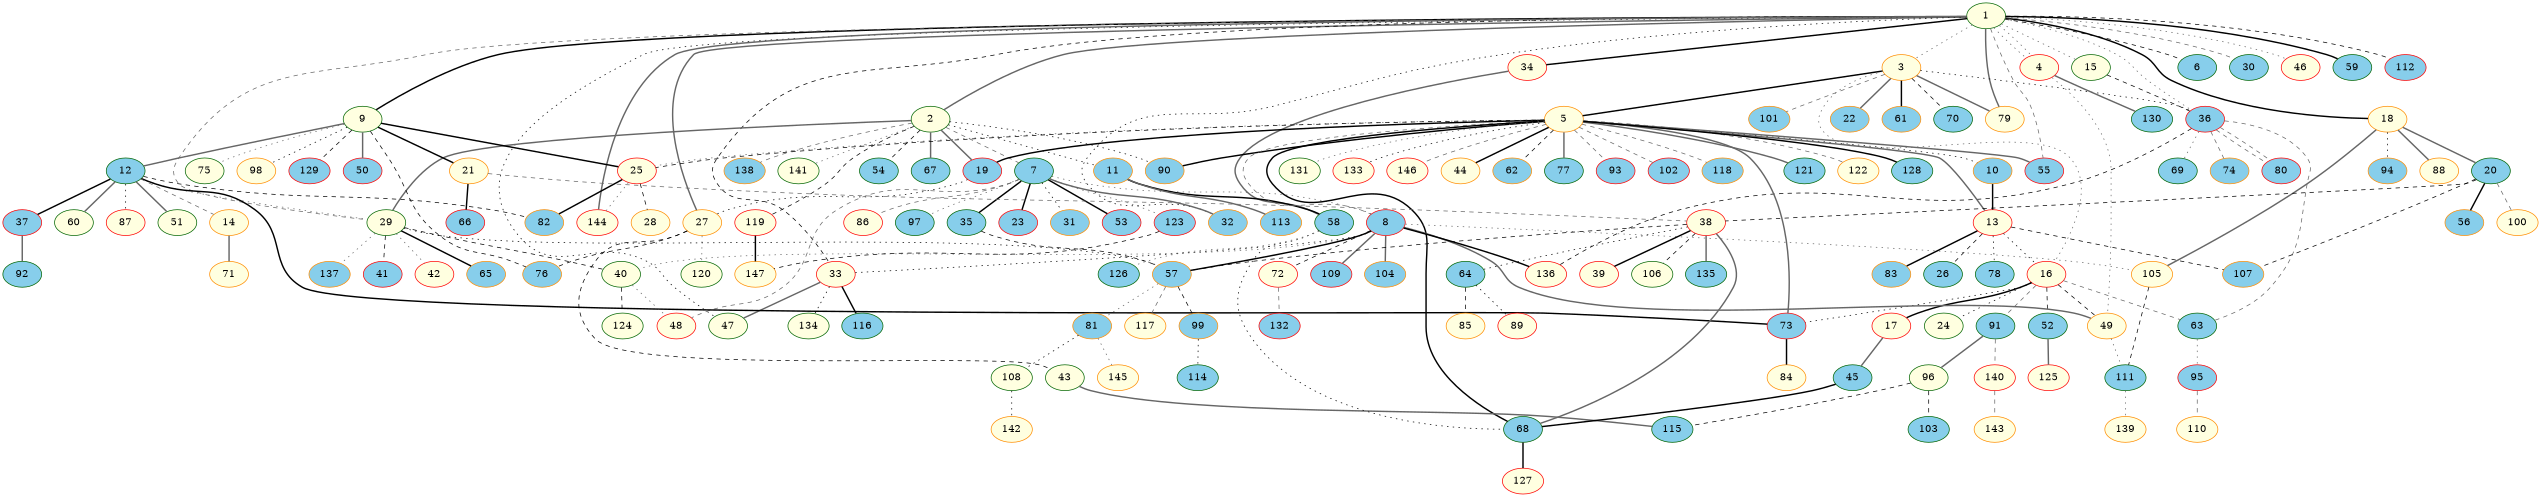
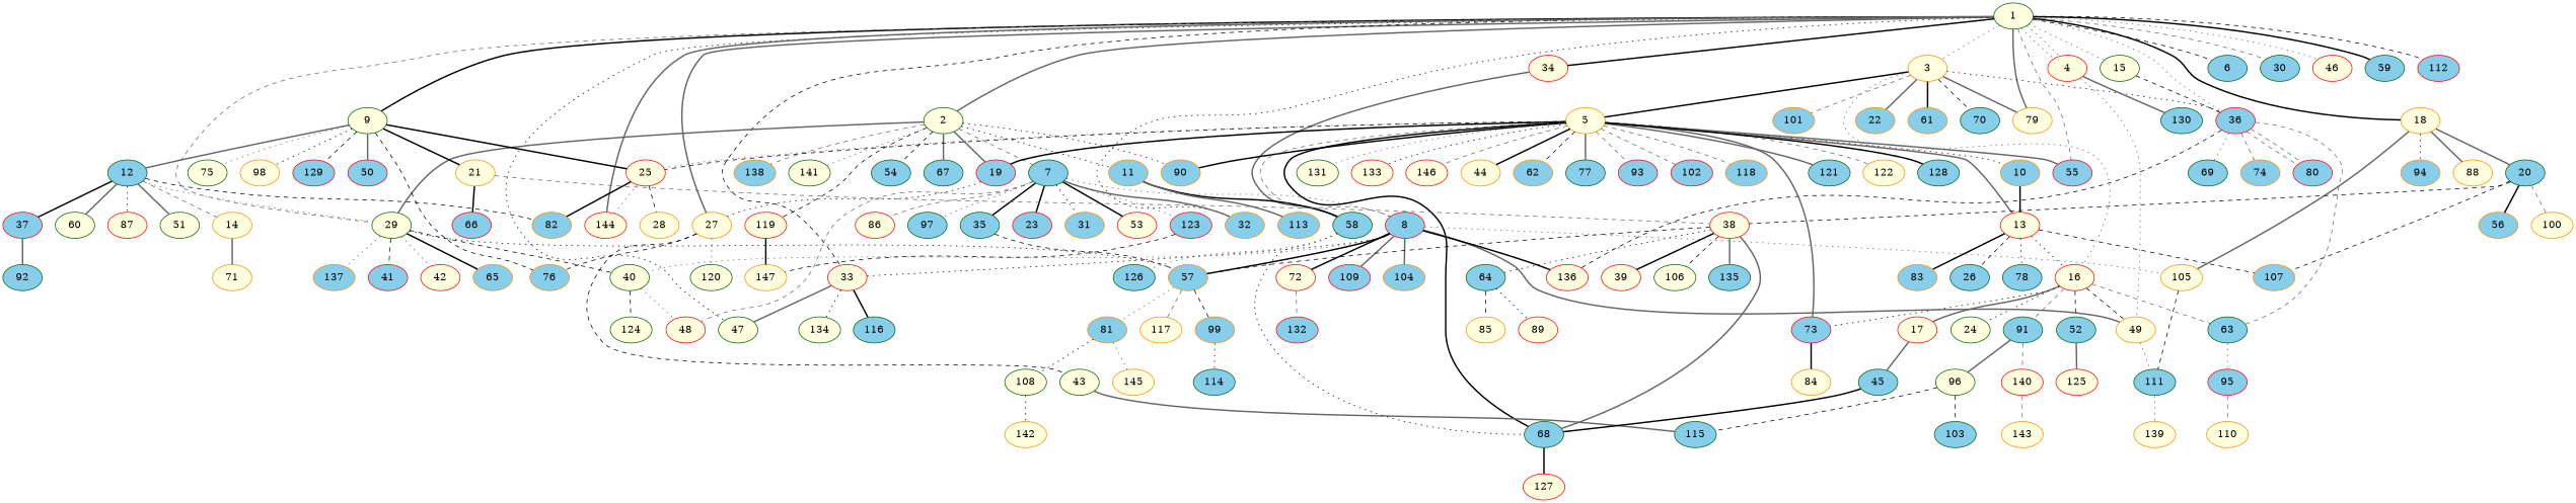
  graph {
    node [color=darkgreen fillcolor=skyblue style=filled]
    edge [color=gray40 style=bold]
    1 [fillcolor=lightyellow]
    2 [fillcolor=lightyellow]
    3 [color=darkorange fillcolor=lightyellow]
    4 [color=red fillcolor=lightyellow]
    6
    9 [fillcolor=lightyellow]
    15 [fillcolor=lightyellow]
    18 [color=darkorange fillcolor=lightyellow]
    27 [color=darkorange fillcolor=lightyellow]
    29 [fillcolor=lightyellow]
    30
    32 [color=darkorange]
    33 [color=red fillcolor=lightyellow]
    34 [color=red fillcolor=lightyellow]
    36 [color=red]
    46 [color=red fillcolor=lightyellow]
    47 [fillcolor=lightyellow]
    55 [color=red]
    59
    79 [color=darkorange fillcolor=lightyellow]
    112 [color=red]
    144 [color=red fillcolor=lightyellow]
    7
    11 [color=darkorange]
    19 [color=red]
    54
    67
    90 [color=darkorange]
    119 [color=red fillcolor=lightyellow]
    138 [color=darkorange]
    141 [fillcolor=lightyellow]
    5 [color=darkorange fillcolor=lightyellow]
    16 [color=red fillcolor=lightyellow]
    22 [color=darkorange]
    61 [color=darkorange]
    70
    101 [color=darkorange]
    49 [color=darkorange fillcolor=lightyellow]
    130
    25 [color=red fillcolor=lightyellow]
    12
    21 [color=darkorange fillcolor=lightyellow]
    50 [color=red]
    75 [fillcolor=lightyellow]
    76 [color=darkorange]
    98 [color=darkorange fillcolor=lightyellow]
    129 [color=red]
    105 [color=darkorange fillcolor=lightyellow]
    20
    88 [color=darkorange fillcolor=lightyellow]
    94 [color=darkorange]
    43 [fillcolor=lightyellow]
    120 [fillcolor=lightyellow]
    40 [fillcolor=lightyellow]
    57 [color=darkorange]
    41 [color=red]
    42 [color=red fillcolor=lightyellow]
    65 [color=darkorange]
    137 [color=darkorange]
    116
    134 [fillcolor=lightyellow]
    58
    136 [color=red fillcolor=lightyellow]
    63
    69
    74 [color=darkorange]
    80 [color=red]
    8 [color=red]
    23 [color=red]
    31 [color=darkorange]
    35
    48 [color=red fillcolor=lightyellow]
-   53 [color=red]
+   53 [color=red fillcolor=lightyellow]
    86 [color=red fillcolor=lightyellow]
    97
    123 [color=red]
    113 [color=darkorange]
    147 [color=darkorange fillcolor=lightyellow]
    10 [color=darkorange]
    13 [color=red fillcolor=lightyellow]
    44 [color=darkorange fillcolor=lightyellow]
    62 [color=darkorange]
    68
    73 [color=red]
    77
    93 [color=red]
    102 [color=red]
    118 [color=darkorange]
    121
    122 [color=darkorange fillcolor=lightyellow]
    128
    131 [fillcolor=lightyellow]
    133 [color=red fillcolor=lightyellow]
    146 [color=red fillcolor=lightyellow]
    17 [color=red fillcolor=lightyellow]
    24 [fillcolor=lightyellow]
    52
    91
    111
    72 [color=red fillcolor=lightyellow]
    104 [color=darkorange]
    109 [color=red]
    26
    78
    83 [color=darkorange]
    107 [color=darkorange]
    82 [color=darkorange]
    28 [color=darkorange fillcolor=lightyellow]
    127 [color=red fillcolor=lightyellow]
    84 [color=darkorange fillcolor=lightyellow]
    124 [fillcolor=lightyellow]
    81 [color=darkorange]
    99 [color=darkorange]
    117 [color=darkorange fillcolor=lightyellow]
    132 [color=red]
    14 [color=darkorange fillcolor=lightyellow]
    37 [color=red]
    51 [fillcolor=lightyellow]
    60 [fillcolor=lightyellow]
    87 [color=red fillcolor=lightyellow]
    38 [color=red fillcolor=lightyellow]
    66 [color=red]
    126
    71 [color=darkorange fillcolor=lightyellow]
    92
    45
    125 [color=red fillcolor=lightyellow]
    95 [color=red]
    96 [fillcolor=lightyellow]
    140 [color=red fillcolor=lightyellow]
    56 [color=darkorange]
    100 [color=darkorange fillcolor=lightyellow]
    39 [color=red fillcolor=lightyellow]
    64
    106 [fillcolor=lightyellow]
    135
    115
    85 [color=darkorange fillcolor=lightyellow]
    89 [color=red fillcolor=lightyellow]
    139 [color=darkorange fillcolor=lightyellow]
    108 [fillcolor=lightyellow]
    145 [color=darkorange fillcolor=lightyellow]
    114
    110 [color=darkorange fillcolor=lightyellow]
    142 [color=darkorange fillcolor=lightyellow]
    103
    143 [color=darkorange fillcolor=lightyellow]
    1 -- 2
    1 -- 3 [style=dotted]
    1 -- 4 [style=dotted]
    1 -- 4 [style=dotted]
    1 -- 6 [color=black style=dashed]
    1 -- 9 [color=black]
    1 -- 15 [style=dotted]
    1 -- 18 [color=black]
    1 -- 27
    1 -- 29 [style=dashed]
    1 -- 30 [style=dashed]
    1 -- 32 [color=black style=dotted]
    1 -- 33 [color=black style=dashed]
    1 -- 34 [color=black]
    1 -- 36 [style=dotted]
    1 -- 46 [style=dotted]
    1 -- 47 [color=black style=dotted]
    1 -- 55 [style=dashed]
    1 -- 59 [color=black]
    1 -- 79
    1 -- 112 [color=black style=dashed]
    1 -- 144
    2 -- 29
    2 -- 7 [style=dashed]
    2 -- 11 [color=black style=dotted]
    2 -- 19
    2 -- 54 [color=black style=dashed]
    2 -- 67
    2 -- 90 [color=black style=dotted]
    2 -- 119 [color=black style=dashed]
    2 -- 138 [style=dashed]
    2 -- 141 [style=dotted]
    3 -- 36 [color=black style=dotted]
    3 -- 79
    3 -- 5 [color=black]
    3 -- 16 [style=dotted]
    3 -- 22
    3 -- 61 [color=black]
    3 -- 70 [color=black style=dashed]
    3 -- 101 [style=dashed]
    4 -- 49 [style=dotted]
    4 -- 130
    9 -- 25 [color=black]
    9 -- 12
    9 -- 21 [color=black]
    9 -- 50
    9 -- 75 [style=dotted]
    9 -- 76 [color=black style=dashed]
    9 -- 98 [color=black style=dotted]
    9 -- 129 [color=black style=dashed]
    15 -- 36 [color=black style=dashed]
    18 -- 105
    18 -- 20
    18 -- 88
    18 -- 94 [color=black style=dotted]
    27 -- 76 [color=black style=dashed]
    27 -- 43 [color=black style=dashed]
    27 -- 120 [style=dotted]
    29 -- 40 [color=black style=dashed]
    29 -- 57 [color=black style=dotted]
    29 -- 41 [color=black style=dashed]
    29 -- 42 [style=dotted]
    29 -- 65 [color=black]
    29 -- 137 [style=dotted]
    33 -- 47
    33 -- 116 [color=black]
    33 -- 134 [color=black style=dotted]
    34 -- 58
    36 -- 136 [color=black style=dashed]
    36 -- 63 [style=dashed]
    36 -- 69 [style=dotted]
    36 -- 74 [style=dashed]
    36 -- 80 [style=dashed]
    36 -- 80 [style=dashed]
    7 -- 32
    7 -- 8 [style=dotted]
    7 -- 23 [color=black]
    7 -- 31 [color=black style=dotted]
    7 -- 35 [color=black]
    7 -- 48 [style=dashed]
    7 -- 53 [color=black]
    7 -- 86 [style=dashed]
    7 -- 97 [style=dotted]
    7 -- 123 [style=dotted]
    11 -- 58 [color=black]
    11 -- 113
    19 -- 27 [color=black style=dotted]
    119 -- 147 [color=black]
    5 -- 55
    5 -- 19 [color=black]
    5 -- 90 [color=black]
    5 -- 25 [style=dotted]
    5 -- 25 [color=black style=dashed]
    5 -- 8 [style=dashed]
    5 -- 10 [color=black style=dotted]
    5 -- 13
    5 -- 44 [color=black]
    5 -- 62 [color=black style=dashed]
    5 -- 68 [color=black]
    5 -- 73
    5 -- 77
    5 -- 93 [style=dashed]
    5 -- 102 [style=dashed]
    5 -- 118 [style=dashed]
    5 -- 121
    5 -- 122 [style=dashed]
    5 -- 128 [color=black]
    5 -- 131 [style=dotted]
    5 -- 133 [color=black style=dotted]
    5 -- 146 [style=dashed]
    16 -- 49 [color=black style=dashed]
    16 -- 63 [style=dashed]
    16 -- 73 [color=black style=dotted]
-   16 -- 17 [color=black]
+   16 -- 17
    16 -- 24 [color=black style=dotted]
    16 -- 52 [color=black style=dashed]
    16 -- 91 [style=dashed]
    49 -- 111 [style=dotted]
    25 -- 144 [style=dotted]
    25 -- 82 [color=black]
    25 -- 28 [color=black style=dashed]
    12 -- 29 [style=dotted]
-   12 -- 73 [color=black]
    12 -- 82 [color=black style=dashed]
    12 -- 14 [style=dashed]
    12 -- 37 [color=black]
    12 -- 51
    12 -- 60
    12 -- 87 [color=black style=dotted]
    21 -- 38 [style=dashed]
    21 -- 66 [color=black]
    105 -- 111 [color=black style=dashed]
    20 -- 107 [color=black style=dashed]
    20 -- 38 [color=black style=dashed]
    20 -- 56 [color=black]
    20 -- 100 [style=dashed]
    43 -- 115
    40 -- 48 [style=dotted]
    40 -- 124 [color=black style=dashed]
    57 -- 81 [style=dotted]
    57 -- 99 [color=black style=dashed]
    57 -- 117 [style=dashed]
    58 -- 68 [color=black style=dotted]
    58 -- 126 [style=dotted]
    63 -- 95 [style=dotted]
    8 -- 33 [color=black style=dotted]
    8 -- 49
    8 -- 105 [style=dotted]
    8 -- 40 [style=dotted]
    8 -- 57 [color=black]
    8 -- 136 [color=black]
-   8 -- 72 [color=black style=dashed]
+   8 -- 72 [color=black]
    8 -- 104
    8 -- 109
    35 -- 57 [color=black style=dashed]
    123 -- 147 [color=black style=dashed]
    10 -- 13 [color=black]
    13 -- 16 [color=black style=dotted]
    13 -- 26 [color=black style=dashed]
    13 -- 78 [color=black style=dotted]
    13 -- 83 [color=black]
    13 -- 107 [color=black style=dashed]
    68 -- 127 [color=black]
    73 -- 84 [color=black]
    17 -- 45
    52 -- 125
    91 -- 96
    91 -- 140 [style=dashed]
    111 -- 139 [style=dotted]
    72 -- 132 [style=dashed]
    81 -- 108 [color=black style=dotted]
    81 -- 145 [style=dotted]
    99 -- 114 [color=black style=dotted]
    14 -- 71
    37 -- 92
    38 -- 57 [color=black style=dashed]
    38 -- 68
    38 -- 39 [color=black]
    38 -- 64 [color=black style=dotted]
    38 -- 106 [color=black style=dashed]
    38 -- 135
    45 -- 68 [color=black]
    95 -- 110 [style=dashed]
    96 -- 115 [color=black style=dashed]
    96 -- 103 [color=black style=dashed]
    140 -- 143 [style=dashed]
    64 -- 85 [color=black style=dashed]
    64 -- 89 [color=black style=dotted]
    108 -- 142 [color=black style=dotted]
  }
